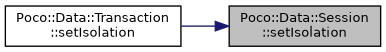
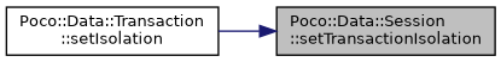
  digraph {
    rankdir=RL
    node [color=black fontname=Helvetica fontsize=10 shape=record style=filled]
-   n1 [fillcolor=grey75 fontcolor=black height=0.2 label="Poco::Data::Session\l::setIsolation" width=0.4]
+   n1 [fillcolor=grey75 fontcolor=black height=0.2 label="Poco::Data::Session\l::setTransactionIsolation" width=0.4]
    n2 [fillcolor=white height=0.2 label="Poco::Data::Transaction\l::setIsolation" width=0.4]
    n1 -> n2 [color=midnightblue dir=back fontname=Helvetica fontsize=10 labelfontname=Helvetica labelfontsize=10 style=solid]
  }
